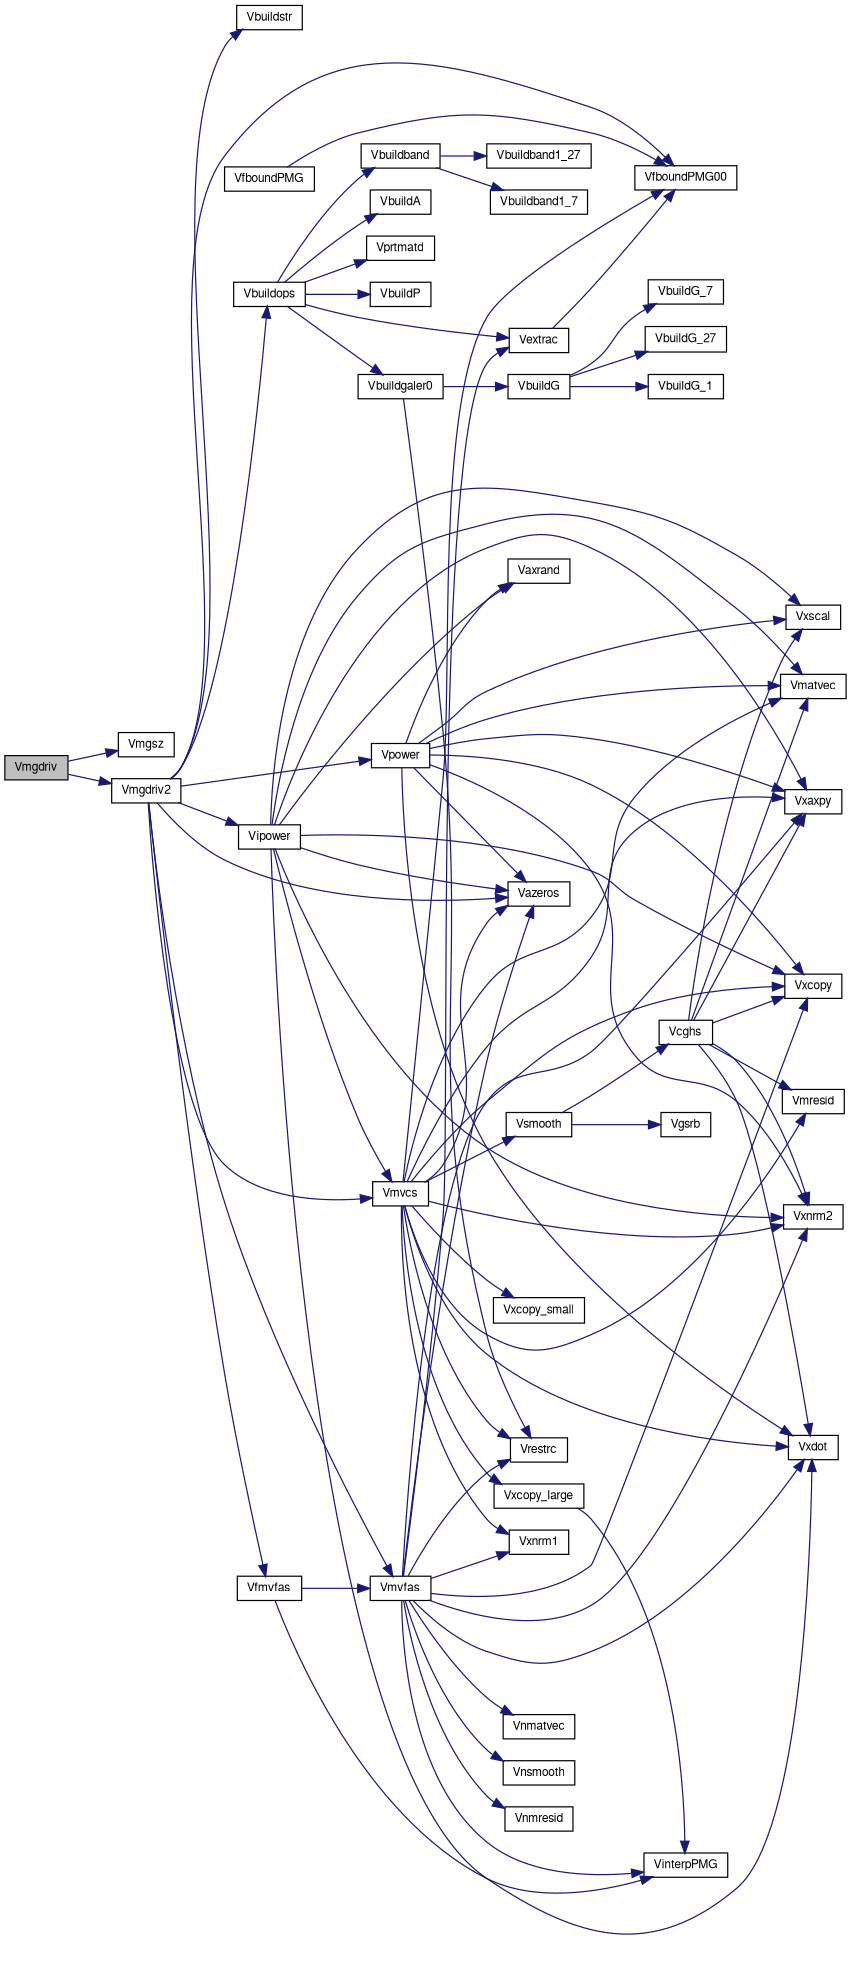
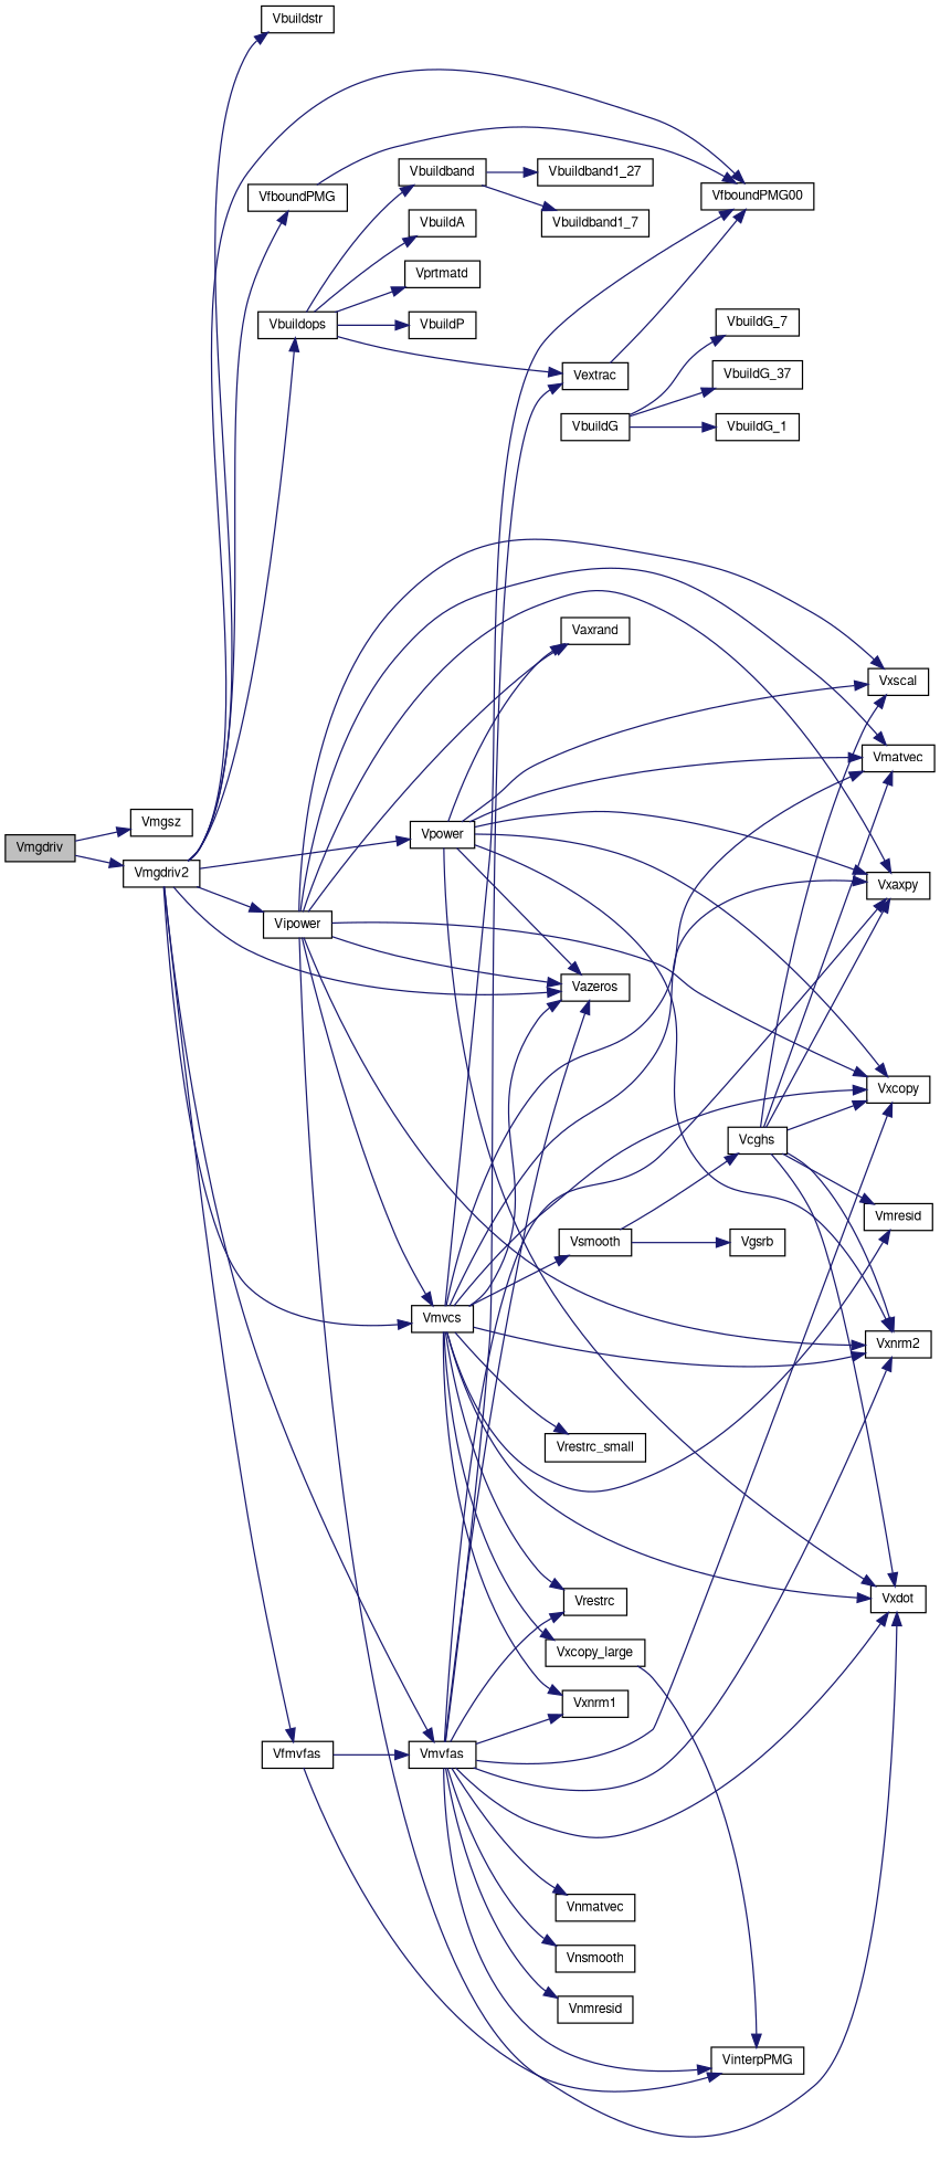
  digraph {
    rankdir=LR
    node [color=black fillcolor=white fontname=FreeSans fontsize=10 shape=record style=filled]
    edge [color=midnightblue fontname=FreeSans fontsize=10 labelfontname=FreeSans labelfontsize=10 style=solid]
    n1 [fillcolor=grey75 fontcolor=black height=0.2 label=Vmgdriv width=0.4]
    n2 [height=0.2 label=Vmgsz width=0.4]
    n3 [height=0.2 label=Vmgdriv2 width=0.4]
    n4 [height=0.2 label=Vbuildstr width=0.4]
    n5 [height=0.2 label=Vbuildops width=0.4]
    n6 [height=0.2 label=VfboundPMG00 width=0.4]
    n7 [height=0.2 label=Vpower width=0.4]
    n8 [height=0.2 label=Vazeros width=0.4]
    n9 [height=0.2 label=Vipower width=0.4]
    n10 [height=0.2 label=Vmvcs width=0.4]
    n11 [height=0.2 label=Vmvfas width=0.4]
    n12 [height=0.2 label=Vfmvfas width=0.4]
    n13 [height=0.2 label=VfboundPMG width=0.4]
    n14 [height=0.2 label=VbuildA width=0.4]
    n15 [height=0.2 label=Vprtmatd width=0.4]
    n16 [height=0.2 label=VbuildP width=0.4]
-   n17 [height=0.2 label=Vbuildgaler0 width=0.4]
    n18 [height=0.2 label=Vextrac width=0.4]
    n19 [height=0.2 label=Vbuildband width=0.4]
    n20 [height=0.2 label=Vaxrand width=0.4]
    n21 [height=0.2 label=Vxnrm2 width=0.4]
    n22 [height=0.2 label=Vxscal width=0.4]
    n23 [height=0.2 label=Vmatvec width=0.4]
    n24 [height=0.2 label=Vxdot width=0.4]
    n25 [height=0.2 label=Vxcopy width=0.4]
    n26 [height=0.2 label=Vxaxpy width=0.4]
    n27 [height=0.2 label=Vrestrc width=0.4]
    n28 [height=0.2 label=Vxnrm1 width=0.4]
    n29 [height=0.2 label=Vsmooth width=0.4]
    n30 [height=0.2 label=Vmresid width=0.4]
-   n31 [height=0.2 label=Vxcopy_small width=0.4]
+   n31 [height=0.2 label=Vrestrc_small width=0.4]
    n32 [height=0.2 label=Vxcopy_large width=0.4]
    n33 [height=0.2 label=VinterpPMG width=0.4]
    n34 [height=0.2 label=Vnmresid width=0.4]
    n35 [height=0.2 label=Vnmatvec width=0.4]
    n36 [height=0.2 label=Vnsmooth width=0.4]
    n37 [height=0.2 label=VbuildG width=0.4]
    n38 [height=0.2 label=Vbuildband1_7 width=0.4]
    n39 [height=0.2 label=Vbuildband1_27 width=0.4]
    n40 [height=0.2 label=VbuildG_1 width=0.4]
    n41 [height=0.2 label=VbuildG_7 width=0.4]
-   n42 [height=0.2 label=VbuildG_27 width=0.4]
+   n42 [height=0.2 label=VbuildG_37 width=0.4]
    n43 [height=0.2 label=Vgsrb width=0.4]
    n44 [height=0.2 label=Vcghs width=0.4]
    n1 -> n2
    n1 -> n3
    n3 -> n4
    n3 -> n5
    n3 -> n6
    n3 -> n7
    n3 -> n8
    n3 -> n9
    n3 -> n10
    n3 -> n11
    n3 -> n12
+   n3 -> n13
    n5 -> n14
    n5 -> n15
    n5 -> n16
-   n5 -> n17
    n5 -> n18
    n5 -> n19
    n7 -> n8
    n7 -> n20
    n7 -> n21
    n7 -> n22
    n7 -> n23
    n7 -> n24
    n7 -> n25
    n7 -> n26
    n9 -> n8
    n9 -> n10
    n9 -> n20
    n9 -> n21
    n9 -> n22
    n9 -> n23
    n9 -> n24
    n9 -> n25
    n9 -> n26
    n10 -> n6
    n10 -> n8
    n10 -> n21
    n10 -> n23
    n10 -> n24
    n10 -> n25
    n10 -> n26
    n10 -> n27
    n10 -> n28
    n10 -> n29
    n10 -> n30
    n10 -> n31
    n10 -> n32
    n11 -> n8
    n11 -> n18
    n11 -> n21
    n11 -> n24
    n11 -> n25
    n11 -> n26
    n11 -> n27
    n11 -> n28
    n11 -> n33
    n11 -> n34
    n11 -> n35
    n11 -> n36
    n12 -> n11
    n12 -> n33
    n13 -> n6
-   n17 -> n27
-   n17 -> n37
    n18 -> n6
    n19 -> n38
    n19 -> n39
    n29 -> n43
    n29 -> n44
    n32 -> n33
    n37 -> n40
    n37 -> n41
    n37 -> n42
    n44 -> n21
    n44 -> n22
    n44 -> n23
    n44 -> n24
    n44 -> n25
    n44 -> n26
    n44 -> n30
  }
